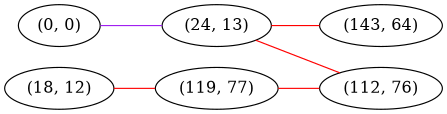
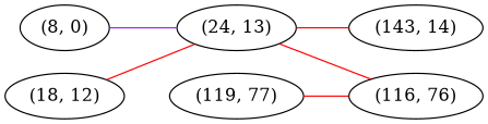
  graph {
    rankdir=LR
    edge [color=red weight=1]
-   "(0, 0)"
+   "(0, 0)" [label="(8, 0)"]
    "(24, 13)"
    "(18, 12)"
-   "(112, 76)"
-   "(143, 14)" [label="(143, 64)"]
+   "(112, 76)" [label="(116, 76)"]
+   "(143, 14)"
    "(119, 77)"
    "(0, 0)" -- "(24, 13)" [color=purple weight=4]
    "(24, 13)" -- "(112, 76)"
    "(24, 13)" -- "(143, 14)"
-   "(18, 12)" -- "(119, 77)"
+   "(18, 12)" -- "(24, 13)"
    "(119, 77)" -- "(112, 76)"
  }
